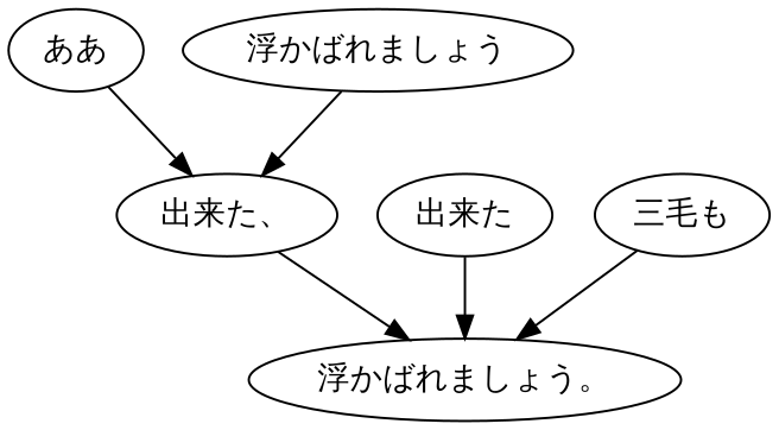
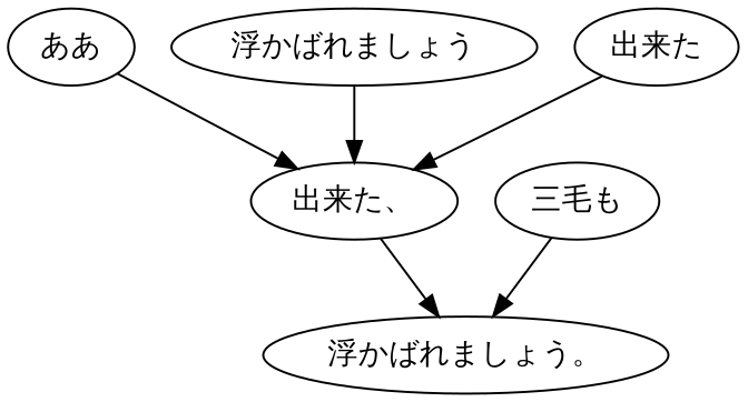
  digraph {
    fontname="Playfair Display"
    node [fontname="Playfair Display"]
    edge [fontname="Playfair Display"]
    n1 [label="ああ"]
    n2 [label="出来た、"]
    n3 [label="浮かばれましょう。"]
    n4 [label="浮かばれましょう"]
    n5 [label="出来た"]
    n6 [label="三毛も"]
    n1 -> n2
    n2 -> n3
    n4 -> n2
-   n5 -> n3
+   n5 -> n2
    n6 -> n3
  }
